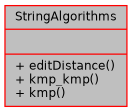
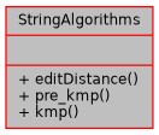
  digraph {
-   n1 [color=red fillcolor=grey75 fontcolor=black fontname=Helvetica fontsize=10 height=0.2 label="{StringAlgorithms\n||+ editDistance()\l+ kmp_kmp()\l+ kmp()\l}" shape=record style=filled width=0.4]
+   n1 [color=red fillcolor=grey75 fontcolor=black fontname=Helvetica fontsize=10 height=0.2 label="{StringAlgorithms\n||+ editDistance()\l+ pre_kmp()\l+ kmp()\l}" shape=record style=filled width=0.4]
  }
